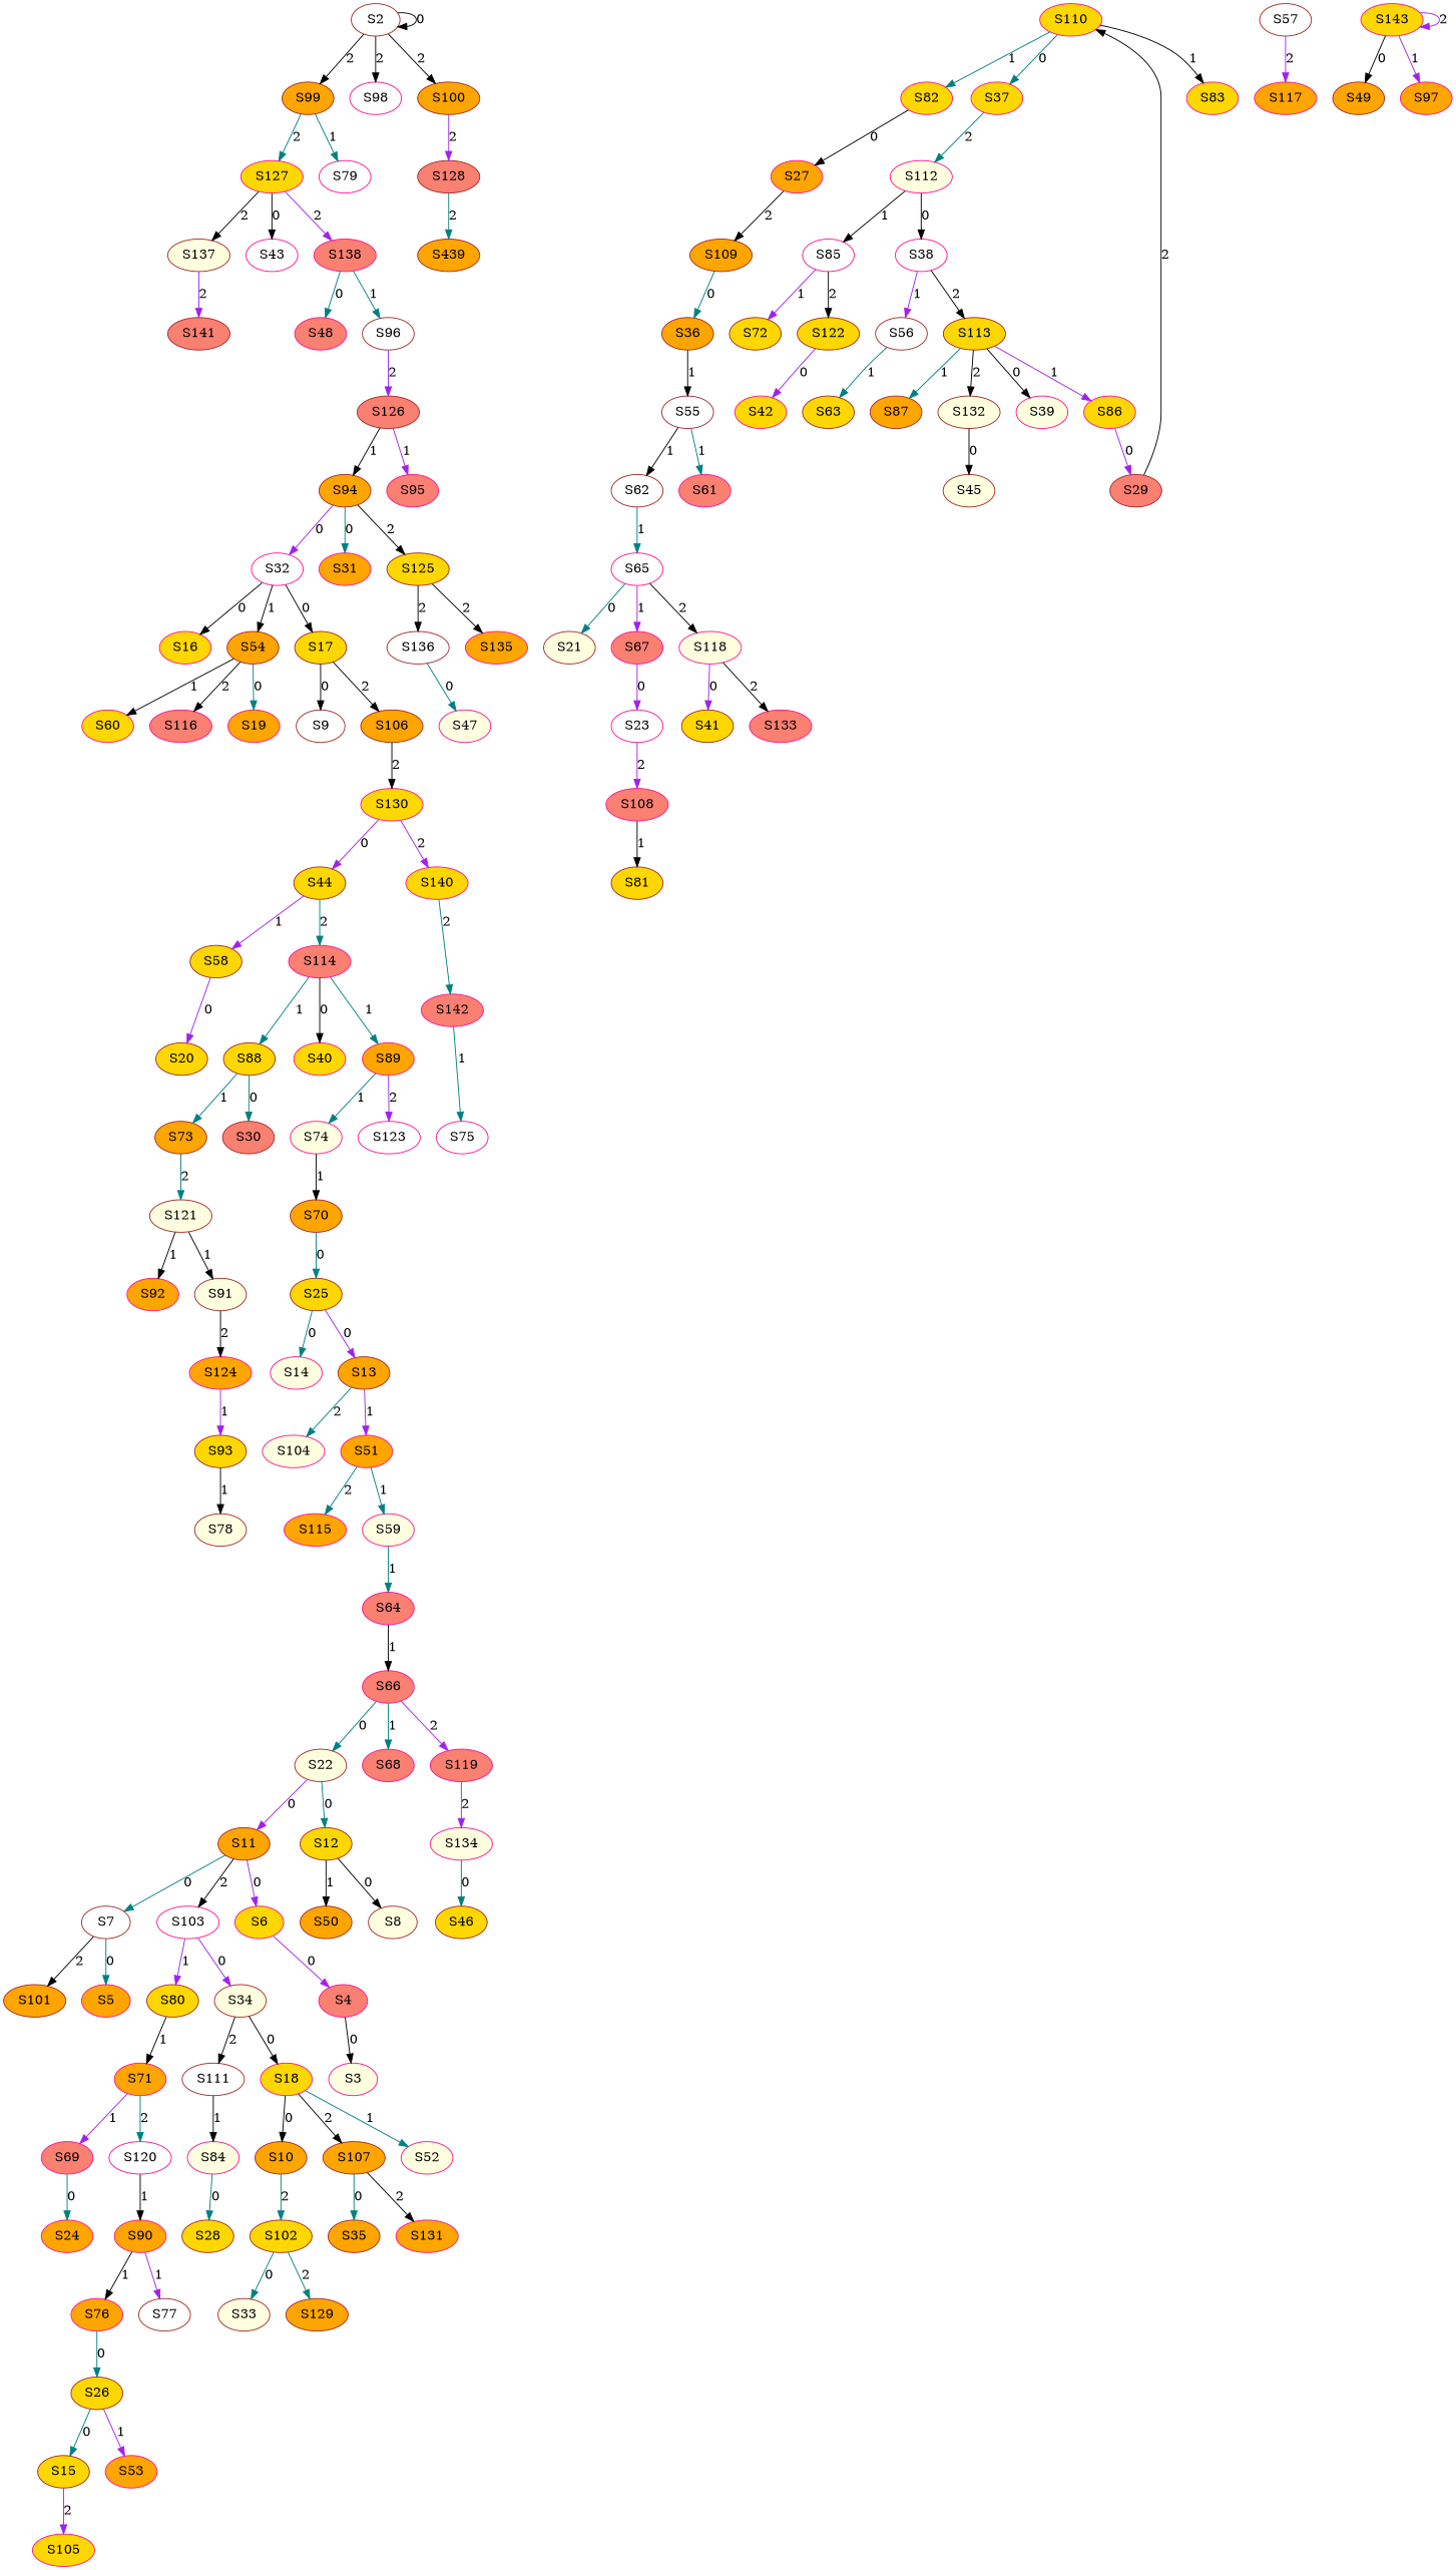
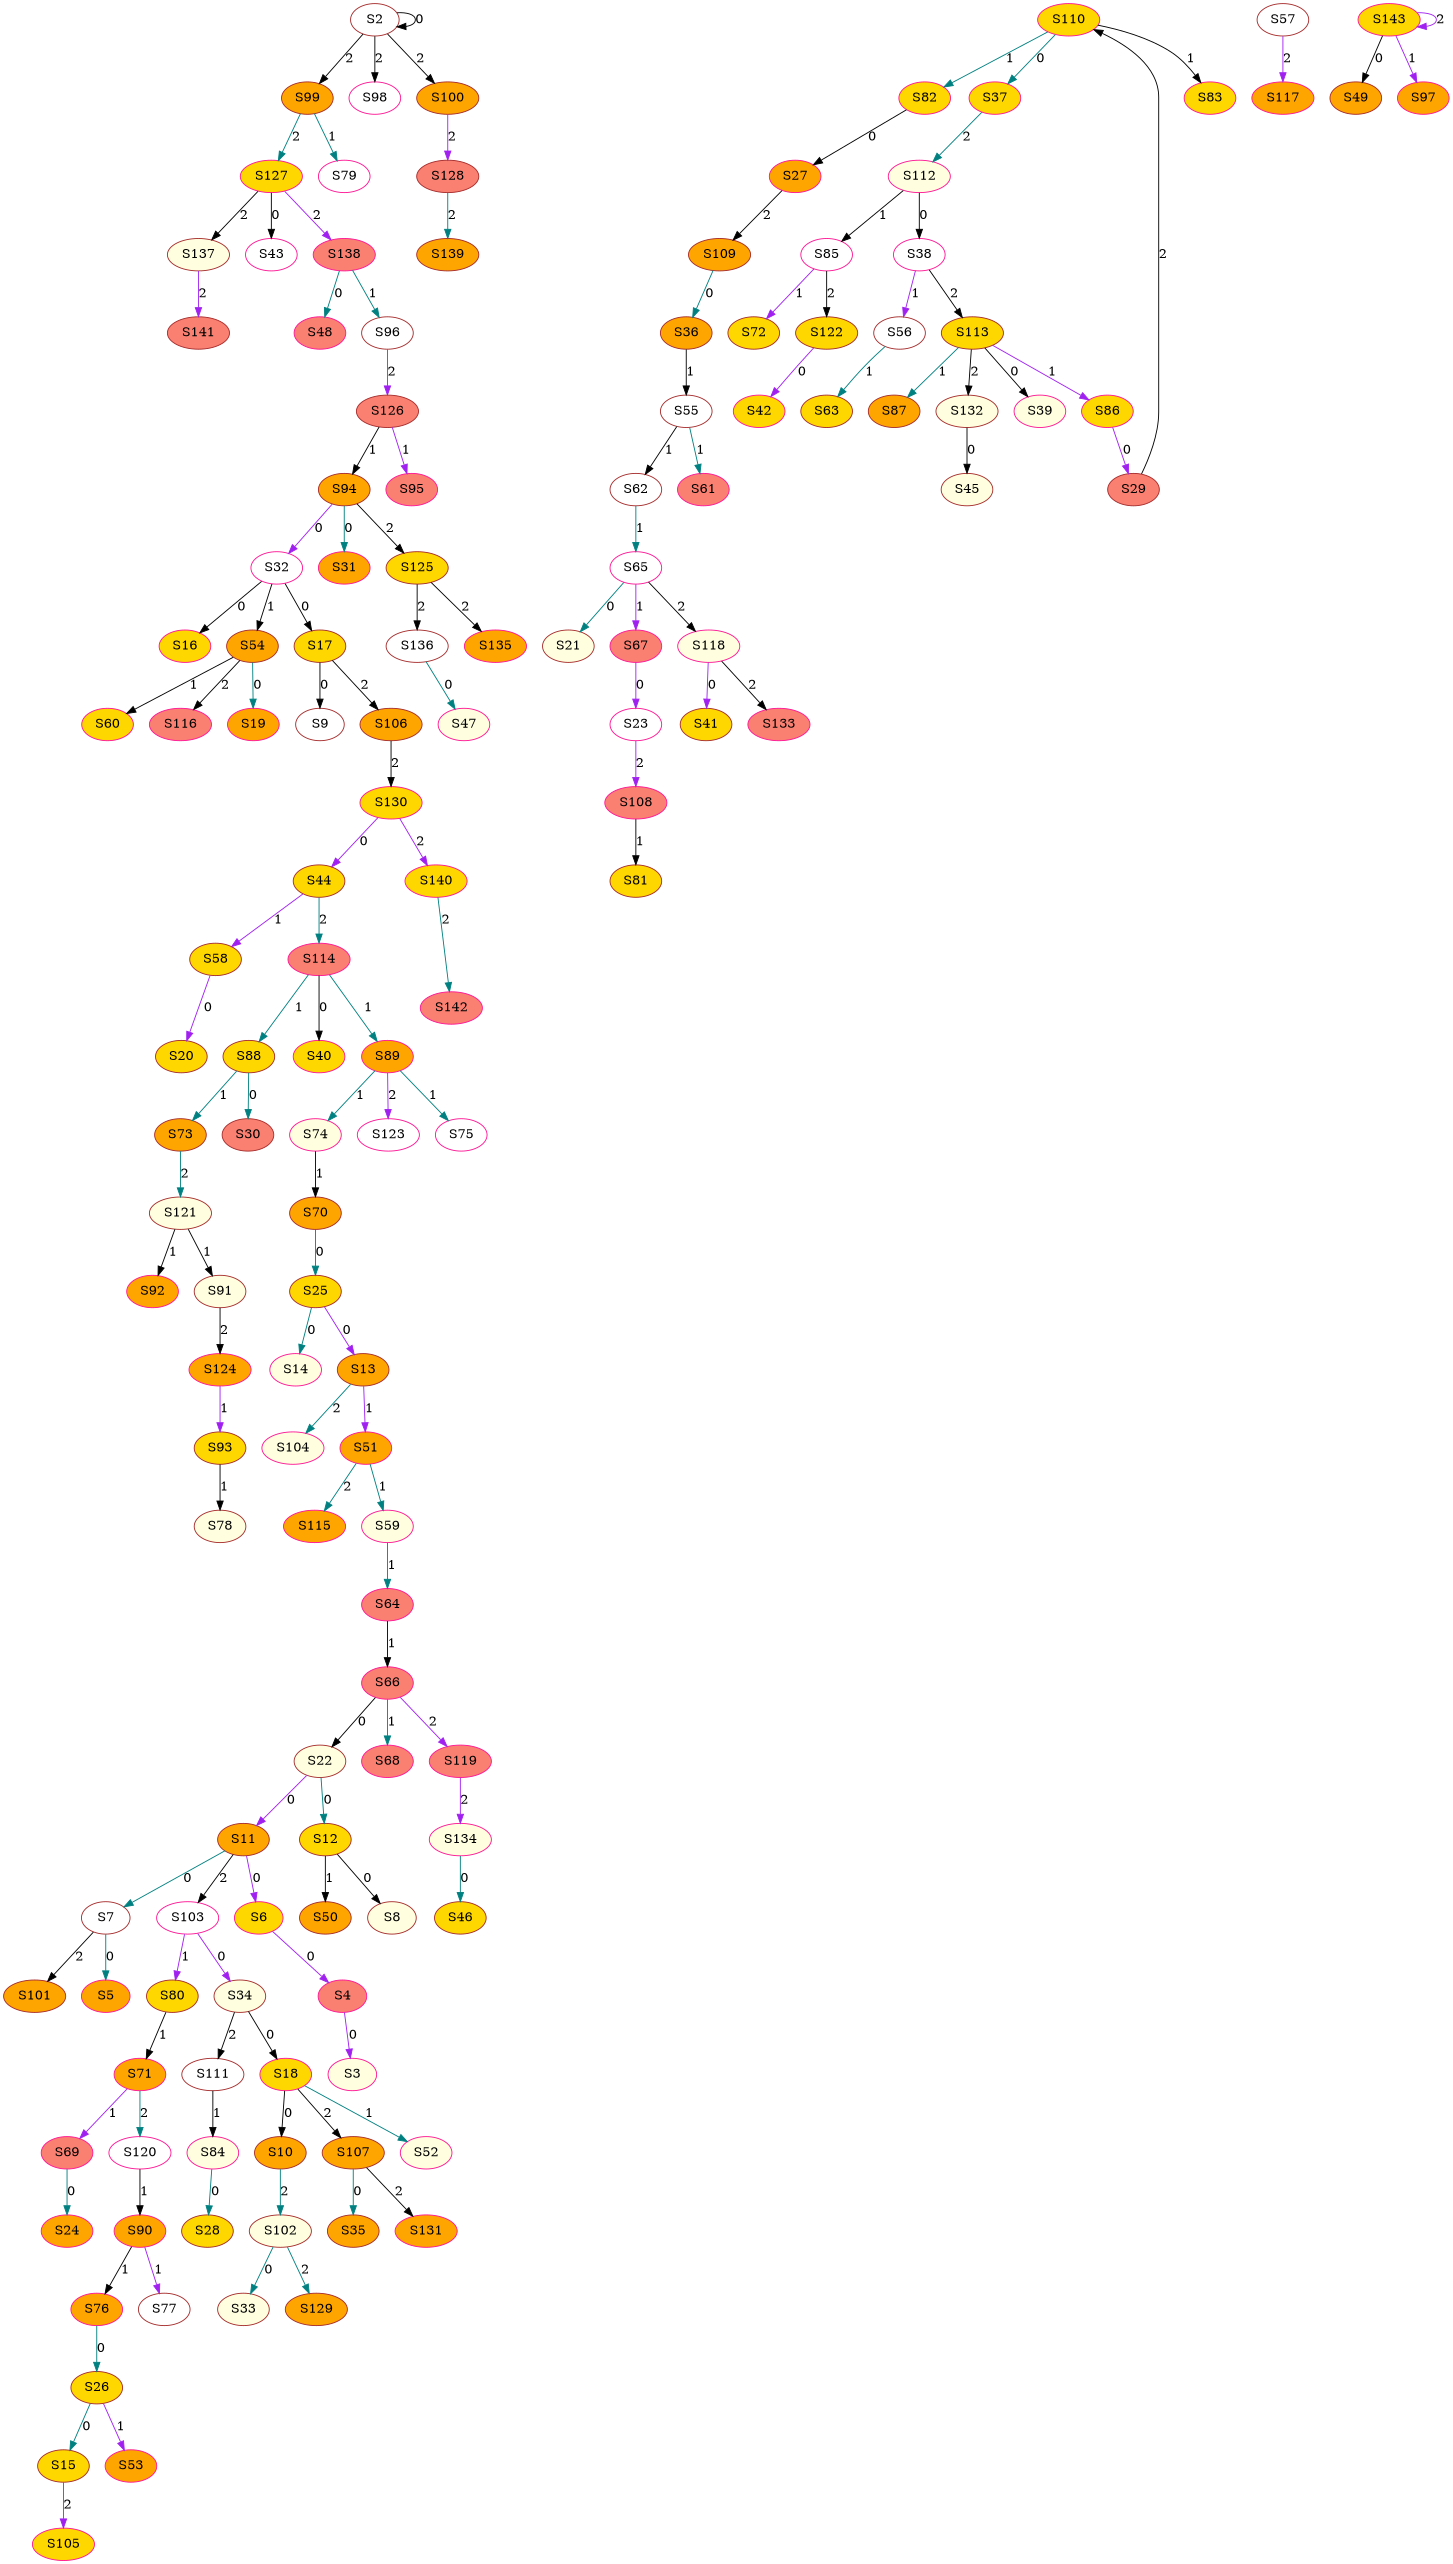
  strict digraph {
    node [color=deeppink fillcolor=orange style=filled]
    edge [color=black]
    S2 [color=brown fillcolor=white]
    S99 [color=brown]
    S98 [fillcolor=white]
    S100 [color=brown]
    S127 [fillcolor=gold]
    S79 [fillcolor=white]
    S128 [color=brown fillcolor=salmon]
    S4 [fillcolor=salmon]
    S3 [fillcolor=lightyellow]
    S6 [fillcolor=gold]
    S7 [color=brown fillcolor=white]
    S5
    S101 [color=brown]
    S11 [color=brown]
    S103 [fillcolor=white]
    S34 [color=brown fillcolor=lightyellow]
    S80 [color=brown fillcolor=gold]
    S12 [color=brown fillcolor=gold]
    S8 [color=brown fillcolor=lightyellow]
    S50 [color=brown]
    S17 [color=brown fillcolor=gold]
    S9 [color=brown fillcolor=white]
    S106 [color=brown]
    S130 [fillcolor=gold]
    S18 [fillcolor=gold]
    S10 [color=brown]
    S107 [color=brown]
    S52 [fillcolor=lightyellow]
-   S102 [color=brown fillcolor=gold]
+   S102 [color=brown fillcolor=lightyellow]
    S35 [color=brown]
    S131
    S33 [color=brown fillcolor=lightyellow]
    S129 [color=brown]
    S22 [color=brown fillcolor=lightyellow]
    S25 [color=brown fillcolor=gold]
    S13 [color=brown]
    S14 [fillcolor=lightyellow]
    S51
    S104 [fillcolor=lightyellow]
    S59 [fillcolor=lightyellow]
    S115
    S26 [color=brown fillcolor=gold]
    S15 [color=brown fillcolor=gold]
    S53
    S105 [fillcolor=gold]
    S32 [fillcolor=white]
    S16 [fillcolor=gold]
    S54 [color=brown]
    S19
    S60 [fillcolor=gold]
    S116 [fillcolor=salmon]
    S111 [color=brown fillcolor=white]
    S84 [fillcolor=lightyellow]
    S58 [color=brown fillcolor=gold]
    S20 [color=brown fillcolor=gold]
    S65 [fillcolor=white]
    S21 [color=brown fillcolor=lightyellow]
    S67 [fillcolor=salmon]
    S118 [fillcolor=lightyellow]
    S23 [fillcolor=white]
    S41 [color=brown fillcolor=gold]
    S133 [fillcolor=salmon]
    S66 [fillcolor=salmon]
    S68 [fillcolor=salmon]
    S119 [fillcolor=salmon]
    S134 [fillcolor=lightyellow]
    S108 [fillcolor=salmon]
    S81 [color=brown fillcolor=gold]
    S69 [fillcolor=salmon]
    S24
    S70 [color=brown]
    S76
    S82 [fillcolor=gold]
    S27
    S109 [color=brown]
    S36 [color=brown]
    S28 [color=brown fillcolor=gold]
    S86 [fillcolor=gold]
    S29 [color=brown fillcolor=salmon]
    S110 [fillcolor=gold]
    S37 [fillcolor=gold]
    S83 [fillcolor=gold]
    S88 [color=brown fillcolor=gold]
    S30 [color=brown fillcolor=salmon]
    S73 [color=brown]
    S121 [color=brown fillcolor=lightyellow]
    S94 [color=brown]
    S31
    S125 [color=brown fillcolor=gold]
    S136 [color=brown fillcolor=white]
    S135
    S71
    S55 [color=brown fillcolor=white]
    S61 [fillcolor=salmon]
    S62 [color=brown fillcolor=white]
    S112 [fillcolor=lightyellow]
    S38 [fillcolor=white]
    S85 [fillcolor=white]
    S113 [color=brown fillcolor=gold]
    S56 [color=brown fillcolor=white]
    S122 [color=brown fillcolor=gold]
    S72 [color=brown fillcolor=gold]
    S39 [fillcolor=lightyellow]
    S132 [color=brown fillcolor=lightyellow]
    S87 [color=brown]
    S63 [color=brown fillcolor=gold]
    S45 [color=brown fillcolor=lightyellow]
    S57 [color=brown fillcolor=white]
    S117
    S114 [fillcolor=salmon]
    S40 [fillcolor=gold]
    S89
    S74 [fillcolor=lightyellow]
    S75 [fillcolor=white]
    S123 [fillcolor=white]
    S42 [fillcolor=gold]
    S43 [fillcolor=white]
    S138 [fillcolor=salmon]
    S137 [color=brown fillcolor=lightyellow]
    S48 [fillcolor=salmon]
    S96 [color=brown fillcolor=white]
    S141 [color=brown fillcolor=salmon]
    S44 [color=brown fillcolor=gold]
    S140 [fillcolor=gold]
    S142 [fillcolor=salmon]
    S46 [color=brown fillcolor=gold]
    S47 [fillcolor=lightyellow]
    S126 [color=brown fillcolor=salmon]
    S143 [fillcolor=gold]
    S49 [color=brown]
    S97
    S64 [fillcolor=salmon]
    S120 [fillcolor=white]
    S90
    S91 [color=brown fillcolor=lightyellow]
    S92
    S77 [color=brown fillcolor=white]
    S93 [color=brown fillcolor=gold]
    S78 [color=brown fillcolor=lightyellow]
    S124
    S95 [fillcolor=salmon]
-   S139 [color=brown label=S439]
+   S139 [color=brown]
    S2 -> S2 [label=0]
    S2 -> S99 [label=2]
    S2 -> S98 [label=2]
    S2 -> S100 [label=2]
    S99 -> S127 [color=teal label=2]
    S99 -> S79 [color=teal label=1]
    S100 -> S128 [color=purple label=2]
    S127 -> S43 [label=0]
    S127 -> S138 [color=purple label=2]
    S127 -> S137 [label=2]
    S128 -> S139 [color=teal label=2]
-   S4 -> S3 [label=0]
+   S4 -> S3 [color=purple label=0]
    S6 -> S4 [color=purple label=0]
    S7 -> S5 [color=teal label=0]
    S7 -> S101 [label=2]
    S11 -> S6 [color=purple label=0]
    S11 -> S7 [color=teal label=0]
    S11 -> S103 [label=2]
    S103 -> S34 [color=purple label=0]
    S103 -> S80 [color=purple label=1]
    S34 -> S18 [label=0]
    S34 -> S111 [label=2]
    S80 -> S71 [label=1]
    S12 -> S8 [label=0]
    S12 -> S50 [label=1]
    S17 -> S9 [label=0]
    S17 -> S106 [label=2]
    S106 -> S130 [label=2]
    S130 -> S44 [color=purple label=0]
    S130 -> S140 [color=purple label=2]
    S18 -> S10 [label=0]
    S18 -> S107 [label=2]
    S18 -> S52 [color=teal label=1]
    S10 -> S102 [color=teal label=2]
    S107 -> S35 [color=teal label=0]
    S107 -> S131 [label=2]
    S102 -> S33 [color=teal label=0]
    S102 -> S129 [color=teal label=2]
    S22 -> S11 [color=purple label=0]
    S22 -> S12 [color=teal label=0]
    S25 -> S13 [color=purple label=0]
    S25 -> S14 [color=teal label=0]
    S13 -> S51 [color=purple label=1]
    S13 -> S104 [color=teal label=2]
    S51 -> S59 [color=teal label=1]
    S51 -> S115 [color=teal label=2]
    S59 -> S64 [color=teal label=1]
    S26 -> S15 [color=teal label=0]
    S26 -> S53 [color=purple label=1]
    S15 -> S105 [color=purple label=2]
    S32 -> S17 [label=0]
    S32 -> S16 [label=0]
    S32 -> S54 [label=1]
    S54 -> S19 [color=teal label=0]
    S54 -> S60 [label=1]
    S54 -> S116 [label=2]
    S111 -> S84 [label=1]
    S84 -> S28 [color=teal label=0]
    S58 -> S20 [color=purple label=0]
    S65 -> S21 [color=teal label=0]
    S65 -> S67 [color=purple label=1]
    S65 -> S118 [label=2]
    S67 -> S23 [color=purple label=0]
    S118 -> S41 [color=purple label=0]
    S118 -> S133 [label=2]
    S23 -> S108 [color=purple label=2]
-   S66 -> S22 [color=teal label=0]
+   S66 -> S22 [label=0]
    S66 -> S68 [color=teal label=1]
    S66 -> S119 [color=purple label=2]
    S119 -> S134 [color=purple label=2]
    S134 -> S46 [color=teal label=0]
    S108 -> S81 [label=1]
    S69 -> S24 [color=teal label=0]
    S70 -> S25 [color=teal label=0]
    S76 -> S26 [color=teal label=0]
    S82 -> S27 [label=0]
    S27 -> S109 [label=2]
    S109 -> S36 [color=teal label=0]
    S36 -> S55 [label=1]
    S86 -> S29 [color=purple label=0]
    S29 -> S110 [label=2]
    S110 -> S82 [color=teal label=1]
    S110 -> S37 [color=teal label=0]
    S110 -> S83 [label=1]
    S37 -> S112 [color=teal label=2]
    S88 -> S30 [color=teal label=0]
    S88 -> S73 [color=teal label=1]
    S73 -> S121 [color=teal label=2]
    S121 -> S91 [label=1]
    S121 -> S92 [label=1]
    S94 -> S32 [color=purple label=0]
    S94 -> S31 [color=teal label=0]
    S94 -> S125 [label=2]
    S125 -> S136 [label=2]
    S125 -> S135 [label=2]
    S136 -> S47 [color=teal label=0]
    S71 -> S69 [color=purple label=1]
    S71 -> S120 [color=teal label=2]
    S55 -> S61 [color=teal label=1]
    S55 -> S62 [label=1]
    S62 -> S65 [color=teal label=1]
    S112 -> S38 [label=0]
    S112 -> S85 [label=1]
    S38 -> S113 [label=2]
    S38 -> S56 [color=purple label=1]
    S85 -> S122 [label=2]
    S85 -> S72 [color=purple label=1]
    S113 -> S86 [color=purple label=1]
    S113 -> S39 [label=0]
    S113 -> S132 [label=2]
    S113 -> S87 [color=teal label=1]
    S56 -> S63 [color=teal label=1]
    S122 -> S42 [color=purple label=0]
    S132 -> S45 [label=0]
    S57 -> S117 [color=purple label=2]
    S114 -> S88 [color=teal label=1]
    S114 -> S40 [label=0]
    S114 -> S89 [color=teal label=1]
    S89 -> S74 [color=teal label=1]
-   S142 -> S75 [color=teal label=1]
+   S89 -> S75 [color=teal label=1]
    S89 -> S123 [color=purple label=2]
    S74 -> S70 [label=1]
    S138 -> S48 [color=teal label=0]
    S138 -> S96 [color=teal label=1]
    S137 -> S141 [color=purple label=2]
    S96 -> S126 [color=purple label=2]
    S44 -> S58 [color=purple label=1]
    S44 -> S114 [color=teal label=2]
    S140 -> S142 [color=teal label=2]
    S126 -> S94 [label=1]
    S126 -> S95 [color=purple label=1]
    S143 -> S143 [color=purple label=2]
    S143 -> S49 [label=0]
    S143 -> S97 [color=purple label=1]
    S64 -> S66 [label=1]
    S120 -> S90 [label=1]
    S90 -> S76 [label=1]
    S90 -> S77 [color=purple label=1]
    S91 -> S124 [label=2]
    S93 -> S78 [label=1]
    S124 -> S93 [color=purple label=1]
  }
